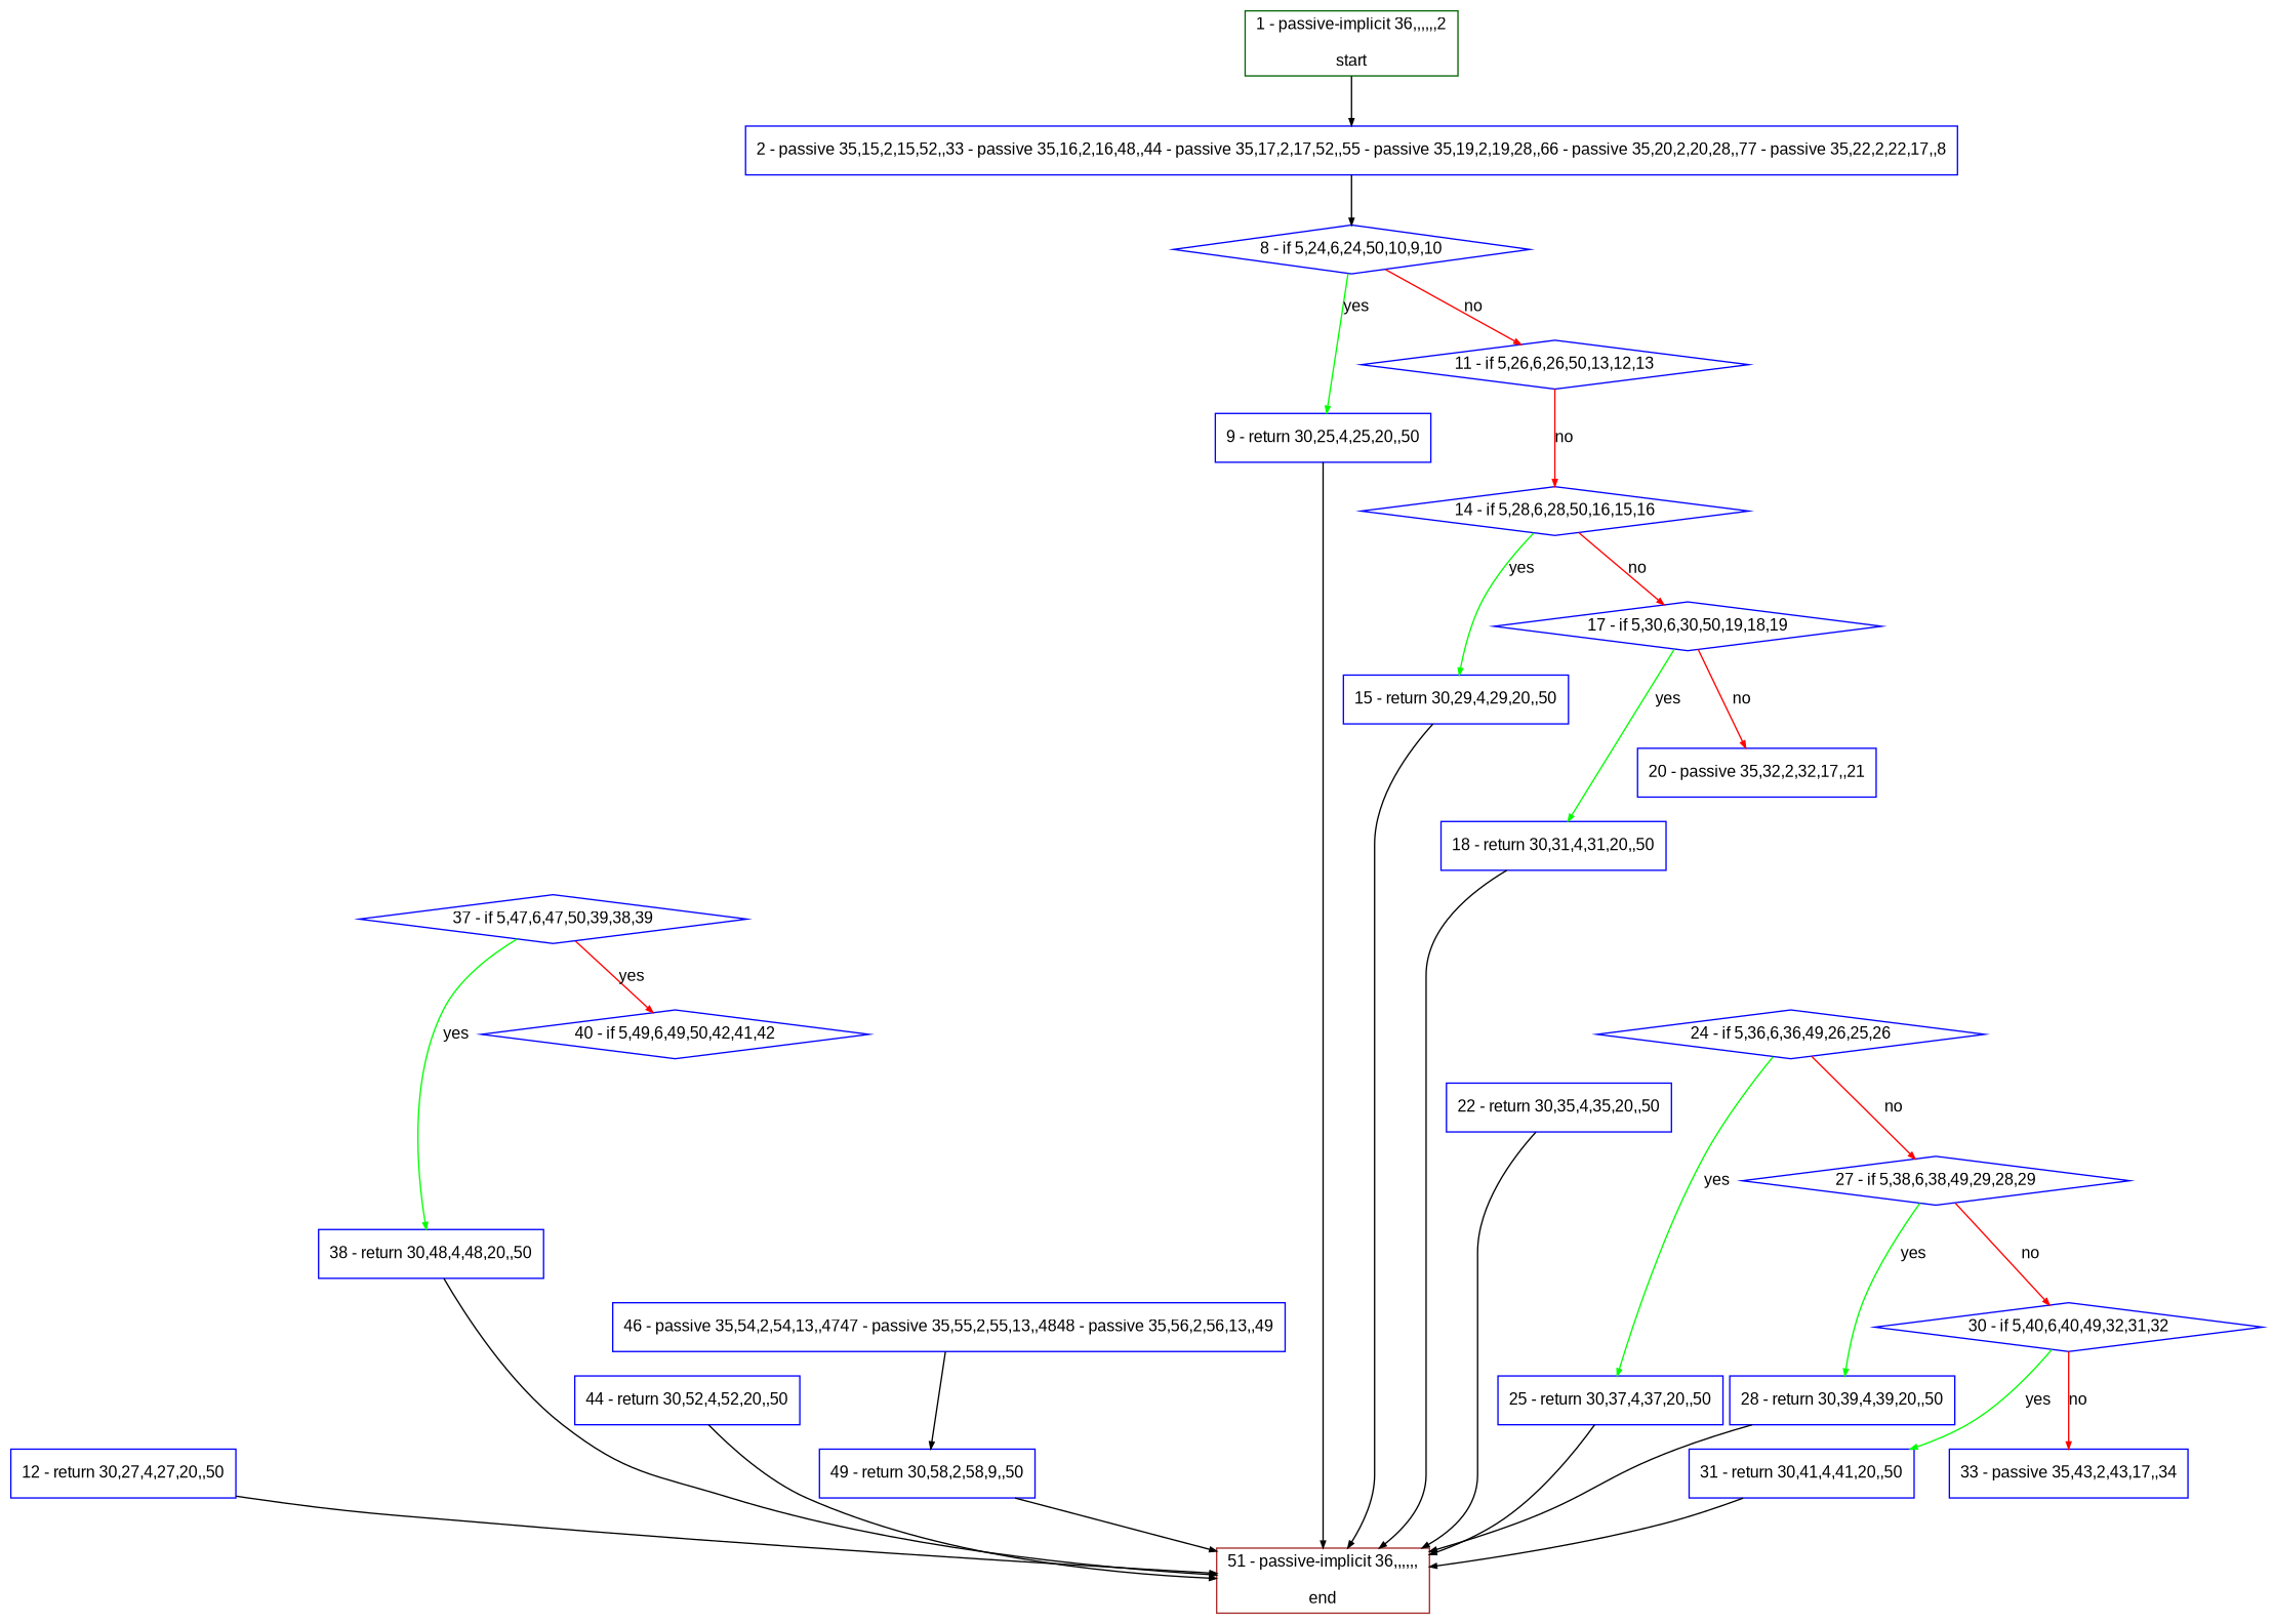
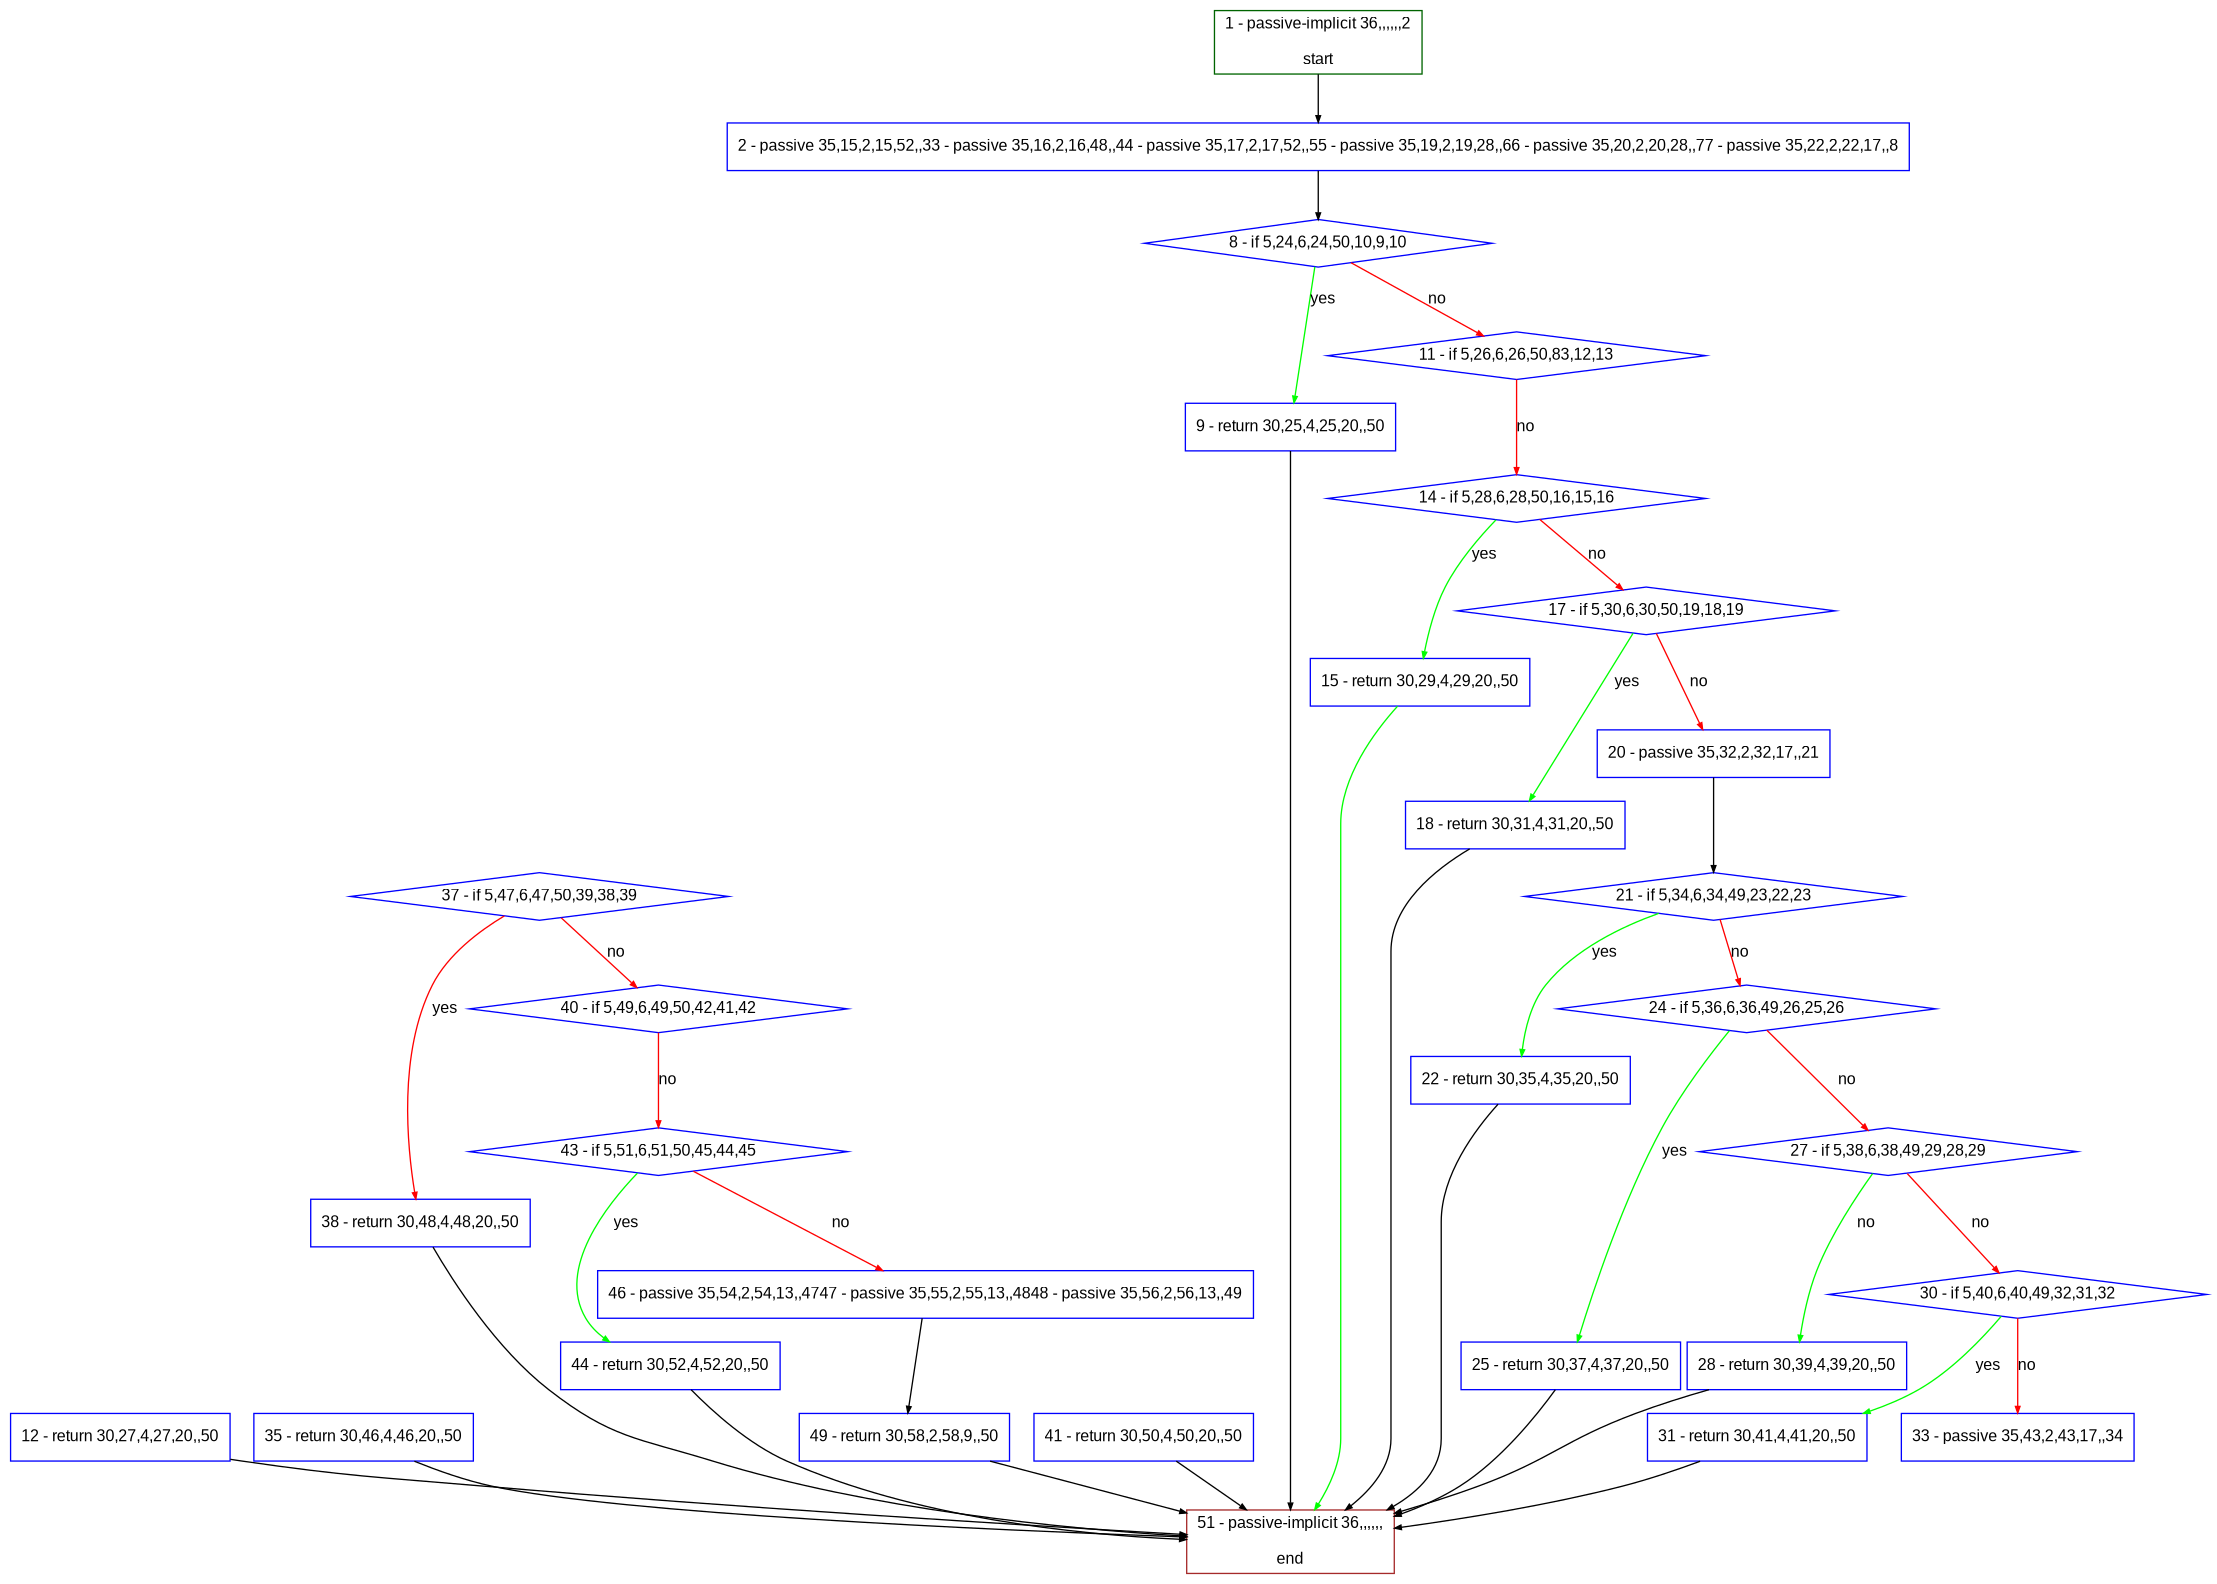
  digraph {
    bgcolor=white
    compound=true
    fillcolor="#FFFFCC"
    fontname=Arial
    fontsize=12
    pack=true
    packmode=clust
    style="rounded,filled"
    node [color="#0000ff" compound=true fillcolor="#ffffff" fixedsize=false fontname=Arial fontsize=12 node_initialized=no shape=box style=filled]
    edge [arrowhead=normal arrowsize=0.5 arrowtail=none color="#000000" compound=true dir=forward fontcolor=black fontname=Arial fontsize=12]
    n1 [label="2 - passive 35,15,2,15,52,,33 - passive 35,16,2,16,48,,44 - passive 35,17,2,17,52,,55 - passive 35,19,2,19,28,,66 - passive 35,20,2,20,28,,77 - passive 35,22,2,22,17,,8"]
    n2 [label="8 - if 5,24,6,24,50,10,9,10" shape=diamond]
    n3 [label="9 - return 30,25,4,25,20,,50"]
-   n4 [label="11 - if 5,26,6,26,50,13,12,13" shape=diamond]
+   n4 [label="11 - if 5,26,6,26,50,83,12,13" shape=diamond]
    n5 [color="#006400" label="1 - passive-implicit 36,,,,,,2\n\nstart"]
    n6 [color="#a52a2a" label="51 - passive-implicit 36,,,,,,\n\nend"]
    n7 [label="14 - if 5,28,6,28,50,16,15,16" shape=diamond]
    n8 [label="12 - return 30,27,4,27,20,,50"]
    n9 [label="15 - return 30,29,4,29,20,,50"]
    n10 [label="17 - if 5,30,6,30,50,19,18,19" shape=diamond]
    n11 [label="18 - return 30,31,4,31,20,,50"]
    n12 [label="20 - passive 35,32,2,32,17,,21"]
+   n13 [label="21 - if 5,34,6,34,49,23,22,23" shape=diamond]
    n14 [label="22 - return 30,35,4,35,20,,50"]
    n15 [label="24 - if 5,36,6,36,49,26,25,26" shape=diamond]
    n16 [label="25 - return 30,37,4,37,20,,50"]
    n17 [label="27 - if 5,38,6,38,49,29,28,29" shape=diamond]
    n18 [label="28 - return 30,39,4,39,20,,50"]
    n19 [label="30 - if 5,40,6,40,49,32,31,32" shape=diamond]
    n20 [label="31 - return 30,41,4,41,20,,50"]
    n21 [label="33 - passive 35,43,2,43,17,,34"]
+   n22 [label="35 - return 30,46,4,46,20,,50"]
    n23 [label="37 - if 5,47,6,47,50,39,38,39" shape=diamond]
    n24 [label="38 - return 30,48,4,48,20,,50"]
    n25 [label="40 - if 5,49,6,49,50,42,41,42" shape=diamond]
+   n26 [label="43 - if 5,51,6,51,50,45,44,45" shape=diamond]
+   n27 [label="41 - return 30,50,4,50,20,,50"]
    n28 [label="44 - return 30,52,4,52,20,,50"]
    n29 [label="46 - passive 35,54,2,54,13,,4747 - passive 35,55,2,55,13,,4848 - passive 35,56,2,56,13,,49"]
    n30 [label="49 - return 30,58,2,58,9,,50"]
    n1 -> n2
    n2 -> n3 [color="#00ff00" label=yes]
    n2 -> n4 [color="#ff0000" label=no]
    n3 -> n6
    n4 -> n7 [color="#ff0000" label=no]
    n5 -> n1
    n7 -> n9 [color="#00ff00" label=yes]
    n7 -> n10 [color="#ff0000" label=no]
    n8 -> n6
-   n9 -> n6
+   n9 -> n6 [color="#00ff00"]
    n10 -> n11 [color="#00ff00" label=yes]
    n10 -> n12 [color="#ff0000" label=no]
    n11 -> n6
+   n12 -> n13
+   n13 -> n14 [color="#00ff00" label=yes]
+   n13 -> n15 [color="#ff0000" label=no]
    n14 -> n6
    n15 -> n16 [color="#00ff00" label=yes]
    n15 -> n17 [color="#ff0000" label=no]
    n16 -> n6
-   n17 -> n18 [color="#00ff00" label=yes]
+   n17 -> n18 [color="#00ff00" label=no]
    n17 -> n19 [color="#ff0000" label=no]
    n18 -> n6
    n19 -> n20 [color="#00ff00" label=yes]
    n19 -> n21 [color="#ff0000" label=no]
    n20 -> n6
-   n23 -> n24 [color="#00ff00" label=yes]
-   n23 -> n25 [color="#ff0000" label=yes]
+   n22 -> n6
+   n23 -> n24 [color="#ff0000" label=yes]
+   n23 -> n25 [color="#ff0000" label=no]
    n24 -> n6
+   n25 -> n26 [color="#ff0000" label=no]
+   n26 -> n28 [color="#00ff00" label=yes]
+   n26 -> n29 [color="#ff0000" label=no]
+   n27 -> n6
    n28 -> n6
    n29 -> n30
    n30 -> n6
  }
